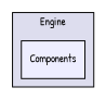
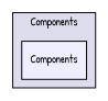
  digraph {
    compound=true
    fontname="Patrick Hand"
    n1 [fillcolor="#eeeeff" fontname="Patrick Hand" fontsize=10 label=Components pencolor=black shape=box style=filled]
    subgraph cluster_1 {
      bgcolor="#ddddee"
      fontsize=10
-     label=Engine
+     label=Components
      pencolor=black
      n1
    }
  }
